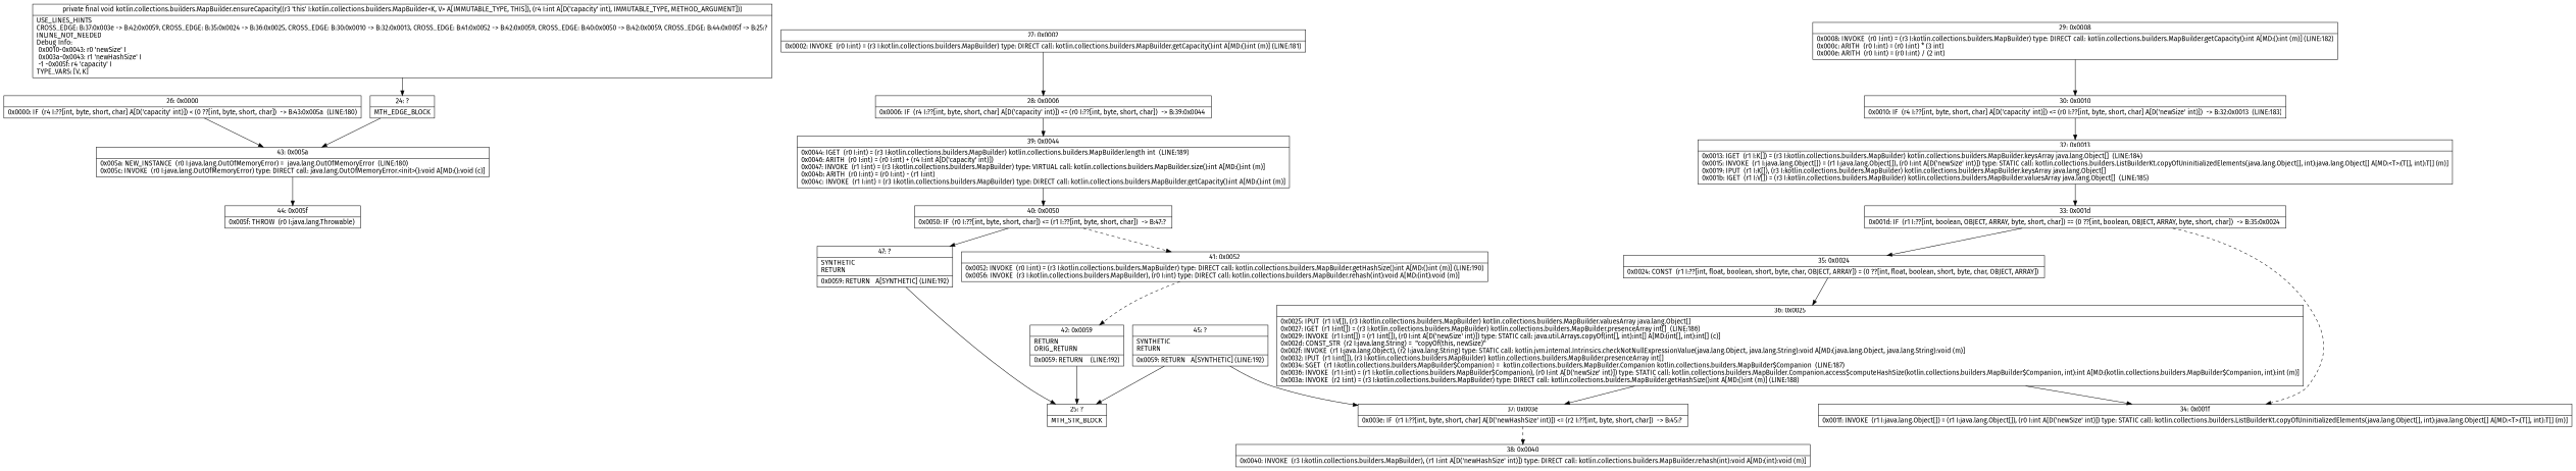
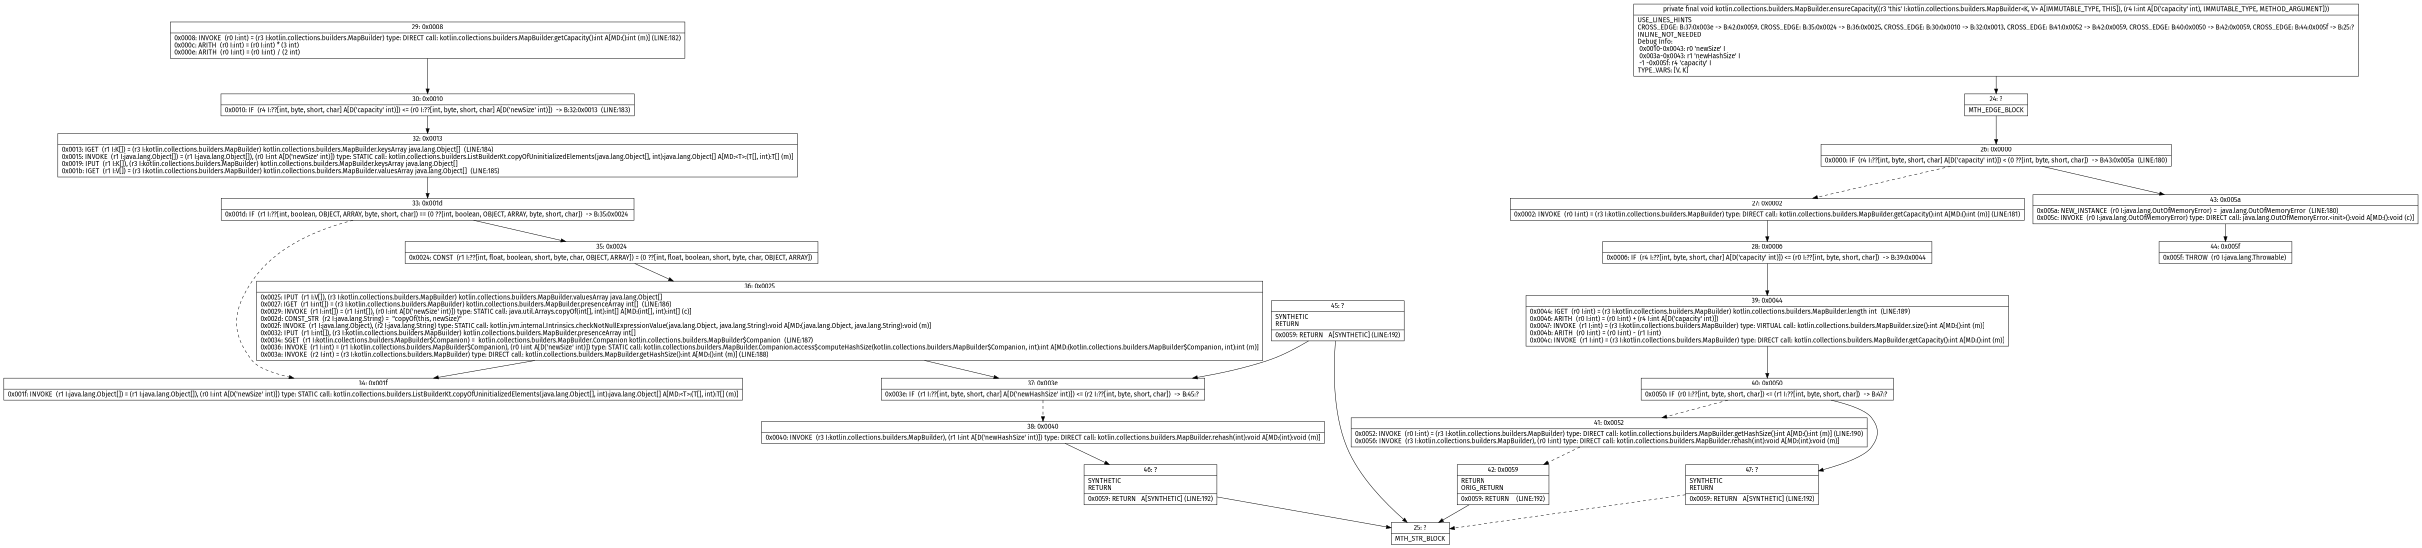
  digraph {
    fontname="Fira Sans"
    node [fontname="Fira Sans" shape=record]
    edge [fontname="Fira Sans"]
    n1 [label="{24\:\ ?|MTH_EDGE_BLOCK\l}"]
    n2 [label="{26\:\ 0x0000|0x0000: IF  (r4 I:??[int, byte, short, char] A[D('capacity' int)]) \< (0 ??[int, byte, short, char])  \-\> B:43:0x005a  (LINE:180)\l}"]
    n3 [label="{27\:\ 0x0002|0x0002: INVOKE  (r0 I:int) = (r3 I:kotlin.collections.builders.MapBuilder) type: DIRECT call: kotlin.collections.builders.MapBuilder.getCapacity():int A[MD:():int (m)] (LINE:181)\l}"]
    n4 [label="{43\:\ 0x005a|0x005a: NEW_INSTANCE  (r0 I:java.lang.OutOfMemoryError) =  java.lang.OutOfMemoryError  (LINE:180)\l0x005c: INVOKE  (r0 I:java.lang.OutOfMemoryError) type: DIRECT call: java.lang.OutOfMemoryError.\<init\>():void A[MD:():void (c)]\l}"]
    n5 [label="{28\:\ 0x0006|0x0006: IF  (r4 I:??[int, byte, short, char] A[D('capacity' int)]) \<= (r0 I:??[int, byte, short, char])  \-\> B:39:0x0044 \l}"]
    n6 [label="{44\:\ 0x005f|0x005f: THROW  (r0 I:java.lang.Throwable) \l}"]
    n7 [label="{39\:\ 0x0044|0x0044: IGET  (r0 I:int) = (r3 I:kotlin.collections.builders.MapBuilder) kotlin.collections.builders.MapBuilder.length int  (LINE:189)\l0x0046: ARITH  (r0 I:int) = (r0 I:int) + (r4 I:int A[D('capacity' int)]) \l0x0047: INVOKE  (r1 I:int) = (r3 I:kotlin.collections.builders.MapBuilder) type: VIRTUAL call: kotlin.collections.builders.MapBuilder.size():int A[MD:():int (m)]\l0x004b: ARITH  (r0 I:int) = (r0 I:int) \- (r1 I:int) \l0x004c: INVOKE  (r1 I:int) = (r3 I:kotlin.collections.builders.MapBuilder) type: DIRECT call: kotlin.collections.builders.MapBuilder.getCapacity():int A[MD:():int (m)]\l}"]
    n8 [label="{29\:\ 0x0008|0x0008: INVOKE  (r0 I:int) = (r3 I:kotlin.collections.builders.MapBuilder) type: DIRECT call: kotlin.collections.builders.MapBuilder.getCapacity():int A[MD:():int (m)] (LINE:182)\l0x000c: ARITH  (r0 I:int) = (r0 I:int) * (3 int) \l0x000e: ARITH  (r0 I:int) = (r0 I:int) \/ (2 int) \l}"]
    n9 [label="{30\:\ 0x0010|0x0010: IF  (r4 I:??[int, byte, short, char] A[D('capacity' int)]) \<= (r0 I:??[int, byte, short, char] A[D('newSize' int)])  \-\> B:32:0x0013  (LINE:183)\l}"]
    n10 [label="{40\:\ 0x0050|0x0050: IF  (r0 I:??[int, byte, short, char]) \<= (r1 I:??[int, byte, short, char])  \-\> B:47:? \l}"]
    n11 [label="{32\:\ 0x0013|0x0013: IGET  (r1 I:K[]) = (r3 I:kotlin.collections.builders.MapBuilder) kotlin.collections.builders.MapBuilder.keysArray java.lang.Object[]  (LINE:184)\l0x0015: INVOKE  (r1 I:java.lang.Object[]) = (r1 I:java.lang.Object[]), (r0 I:int A[D('newSize' int)]) type: STATIC call: kotlin.collections.builders.ListBuilderKt.copyOfUninitializedElements(java.lang.Object[], int):java.lang.Object[] A[MD:\<T\>:(T[], int):T[] (m)]\l0x0019: IPUT  (r1 I:K[]), (r3 I:kotlin.collections.builders.MapBuilder) kotlin.collections.builders.MapBuilder.keysArray java.lang.Object[] \l0x001b: IGET  (r1 I:V[]) = (r3 I:kotlin.collections.builders.MapBuilder) kotlin.collections.builders.MapBuilder.valuesArray java.lang.Object[]  (LINE:185)\l}"]
    n12 [label="{33\:\ 0x001d|0x001d: IF  (r1 I:??[int, boolean, OBJECT, ARRAY, byte, short, char]) == (0 ??[int, boolean, OBJECT, ARRAY, byte, short, char])  \-\> B:35:0x0024 \l}"]
    n13 [label="{34\:\ 0x001f|0x001f: INVOKE  (r1 I:java.lang.Object[]) = (r1 I:java.lang.Object[]), (r0 I:int A[D('newSize' int)]) type: STATIC call: kotlin.collections.builders.ListBuilderKt.copyOfUninitializedElements(java.lang.Object[], int):java.lang.Object[] A[MD:\<T\>:(T[], int):T[] (m)]\l}"]
    n14 [label="{35\:\ 0x0024|0x0024: CONST  (r1 I:??[int, float, boolean, short, byte, char, OBJECT, ARRAY]) = (0 ??[int, float, boolean, short, byte, char, OBJECT, ARRAY]) \l}"]
    n15 [label="{36\:\ 0x0025|0x0025: IPUT  (r1 I:V[]), (r3 I:kotlin.collections.builders.MapBuilder) kotlin.collections.builders.MapBuilder.valuesArray java.lang.Object[] \l0x0027: IGET  (r1 I:int[]) = (r3 I:kotlin.collections.builders.MapBuilder) kotlin.collections.builders.MapBuilder.presenceArray int[]  (LINE:186)\l0x0029: INVOKE  (r1 I:int[]) = (r1 I:int[]), (r0 I:int A[D('newSize' int)]) type: STATIC call: java.util.Arrays.copyOf(int[], int):int[] A[MD:(int[], int):int[] (c)]\l0x002d: CONST_STR  (r2 I:java.lang.String) =  \"copyOf(this, newSize)\" \l0x002f: INVOKE  (r1 I:java.lang.Object), (r2 I:java.lang.String) type: STATIC call: kotlin.jvm.internal.Intrinsics.checkNotNullExpressionValue(java.lang.Object, java.lang.String):void A[MD:(java.lang.Object, java.lang.String):void (m)]\l0x0032: IPUT  (r1 I:int[]), (r3 I:kotlin.collections.builders.MapBuilder) kotlin.collections.builders.MapBuilder.presenceArray int[] \l0x0034: SGET  (r1 I:kotlin.collections.builders.MapBuilder$Companion) =  kotlin.collections.builders.MapBuilder.Companion kotlin.collections.builders.MapBuilder$Companion  (LINE:187)\l0x0036: INVOKE  (r1 I:int) = (r1 I:kotlin.collections.builders.MapBuilder$Companion), (r0 I:int A[D('newSize' int)]) type: STATIC call: kotlin.collections.builders.MapBuilder.Companion.access$computeHashSize(kotlin.collections.builders.MapBuilder$Companion, int):int A[MD:(kotlin.collections.builders.MapBuilder$Companion, int):int (m)]\l0x003a: INVOKE  (r2 I:int) = (r3 I:kotlin.collections.builders.MapBuilder) type: DIRECT call: kotlin.collections.builders.MapBuilder.getHashSize():int A[MD:():int (m)] (LINE:188)\l}"]
    n16 [label="{37\:\ 0x003e|0x003e: IF  (r1 I:??[int, byte, short, char] A[D('newHashSize' int)]) \<= (r2 I:??[int, byte, short, char])  \-\> B:45:? \l}"]
    n17 [label="{38\:\ 0x0040|0x0040: INVOKE  (r3 I:kotlin.collections.builders.MapBuilder), (r1 I:int A[D('newHashSize' int)]) type: DIRECT call: kotlin.collections.builders.MapBuilder.rehash(int):void A[MD:(int):void (m)]\l}"]
+   n18 [label="{46\:\ ?|SYNTHETIC\lRETURN\l|0x0059: RETURN   A[SYNTHETIC] (LINE:192)\l}"]
    n19 [label="{45\:\ ?|SYNTHETIC\lRETURN\l|0x0059: RETURN   A[SYNTHETIC] (LINE:192)\l}"]
    n20 [label="{25\:\ ?|MTH_STR_BLOCK\l}"]
    n21 [label="{41\:\ 0x0052|0x0052: INVOKE  (r0 I:int) = (r3 I:kotlin.collections.builders.MapBuilder) type: DIRECT call: kotlin.collections.builders.MapBuilder.getHashSize():int A[MD:():int (m)] (LINE:190)\l0x0056: INVOKE  (r3 I:kotlin.collections.builders.MapBuilder), (r0 I:int) type: DIRECT call: kotlin.collections.builders.MapBuilder.rehash(int):void A[MD:(int):void (m)]\l}"]
    n22 [label="{47\:\ ?|SYNTHETIC\lRETURN\l|0x0059: RETURN   A[SYNTHETIC] (LINE:192)\l}"]
    n23 [label="{42\:\ 0x0059|RETURN\lORIG_RETURN\l|0x0059: RETURN    (LINE:192)\l}"]
    n24 [label="{private final void kotlin.collections.builders.MapBuilder.ensureCapacity((r3 'this' I:kotlin.collections.builders.MapBuilder\<K, V\> A[IMMUTABLE_TYPE, THIS]), (r4 I:int A[D('capacity' int), IMMUTABLE_TYPE, METHOD_ARGUMENT]))  | USE_LINES_HINTS\lCROSS_EDGE: B:37:0x003e \-\> B:42:0x0059, CROSS_EDGE: B:35:0x0024 \-\> B:36:0x0025, CROSS_EDGE: B:30:0x0010 \-\> B:32:0x0013, CROSS_EDGE: B:41:0x0052 \-\> B:42:0x0059, CROSS_EDGE: B:40:0x0050 \-\> B:42:0x0059, CROSS_EDGE: B:44:0x005f \-\> B:25:?\lINLINE_NOT_NEEDED\lDebug Info:\l  0x0010\-0x0043: r0 'newSize' I\l  0x003a\-0x0043: r1 'newHashSize' I\l  \-1 \-0x005f: r4 'capacity' I\lTYPE_VARS: [V, K]\l}"]
-   n1 -> n4
+   n1 -> n2
+   n2 -> n3 [style=dashed]
    n2 -> n4
    n3 -> n5
    n4 -> n6
    n5 -> n7
    n7 -> n10
    n8 -> n9
    n9 -> n11
    n10 -> n21 [style=dashed]
    n10 -> n22
    n11 -> n12
    n12 -> n13 [style=dashed]
    n12 -> n14
    n14 -> n15
    n15 -> n13
    n15 -> n16
    n16 -> n17 [style=dashed]
+   n17 -> n18
+   n18 -> n20
    n19 -> n16
    n19 -> n20
    n21 -> n23 [style=dashed]
-   n22 -> n20
+   n22 -> n20 [style=dashed]
    n23 -> n20
    n24 -> n1
  }
